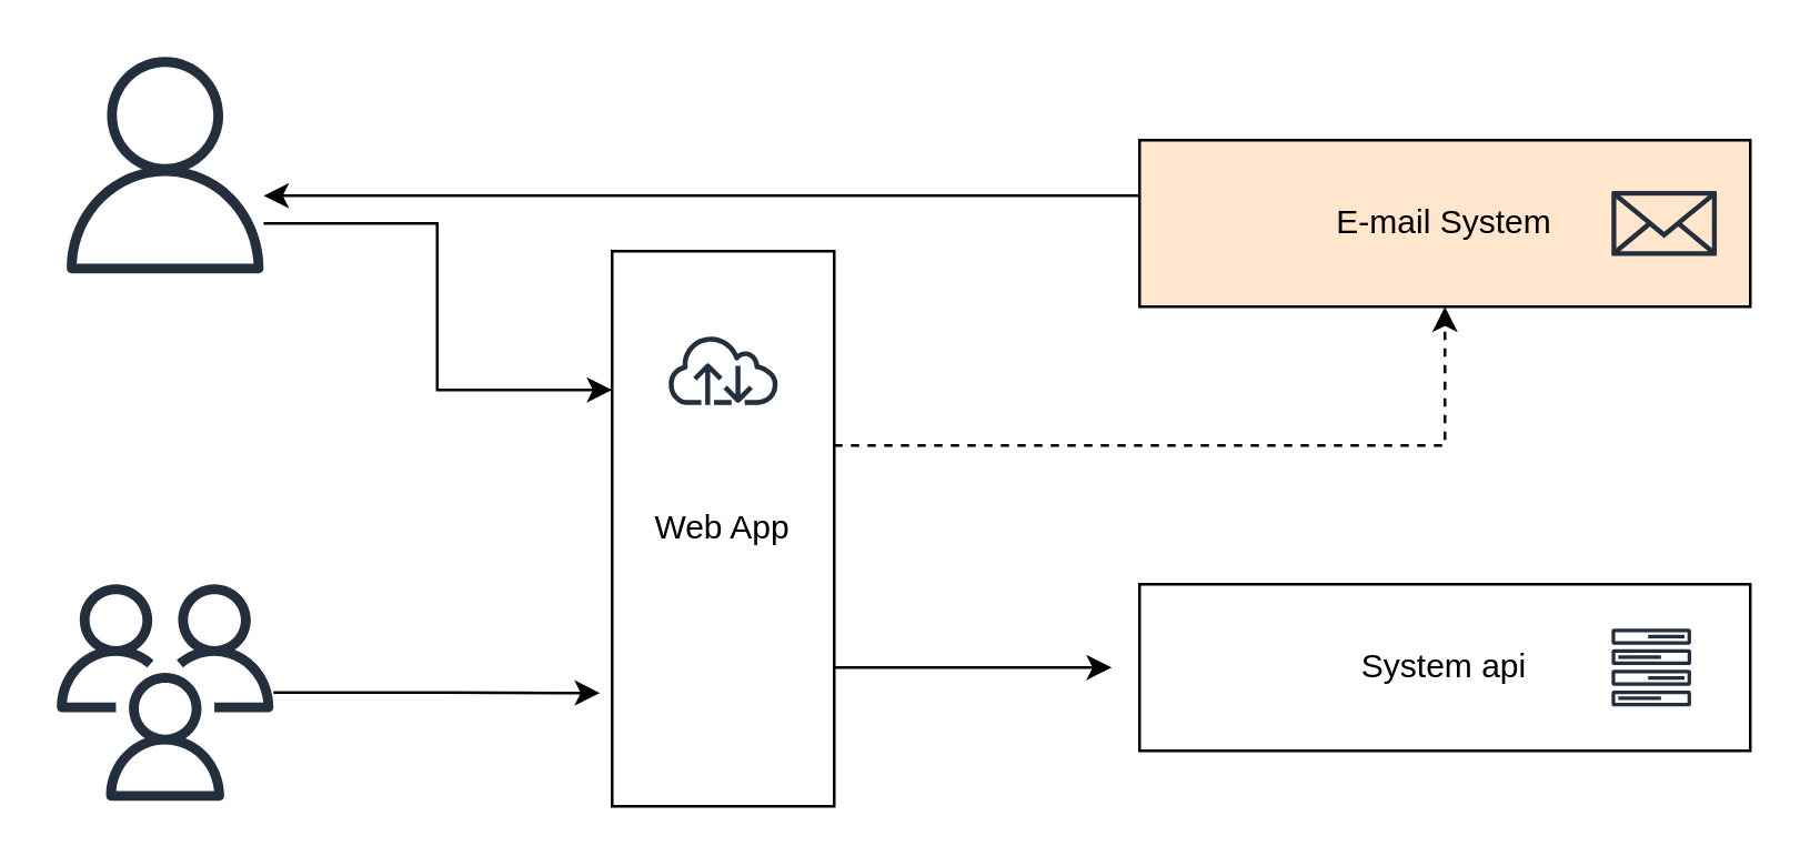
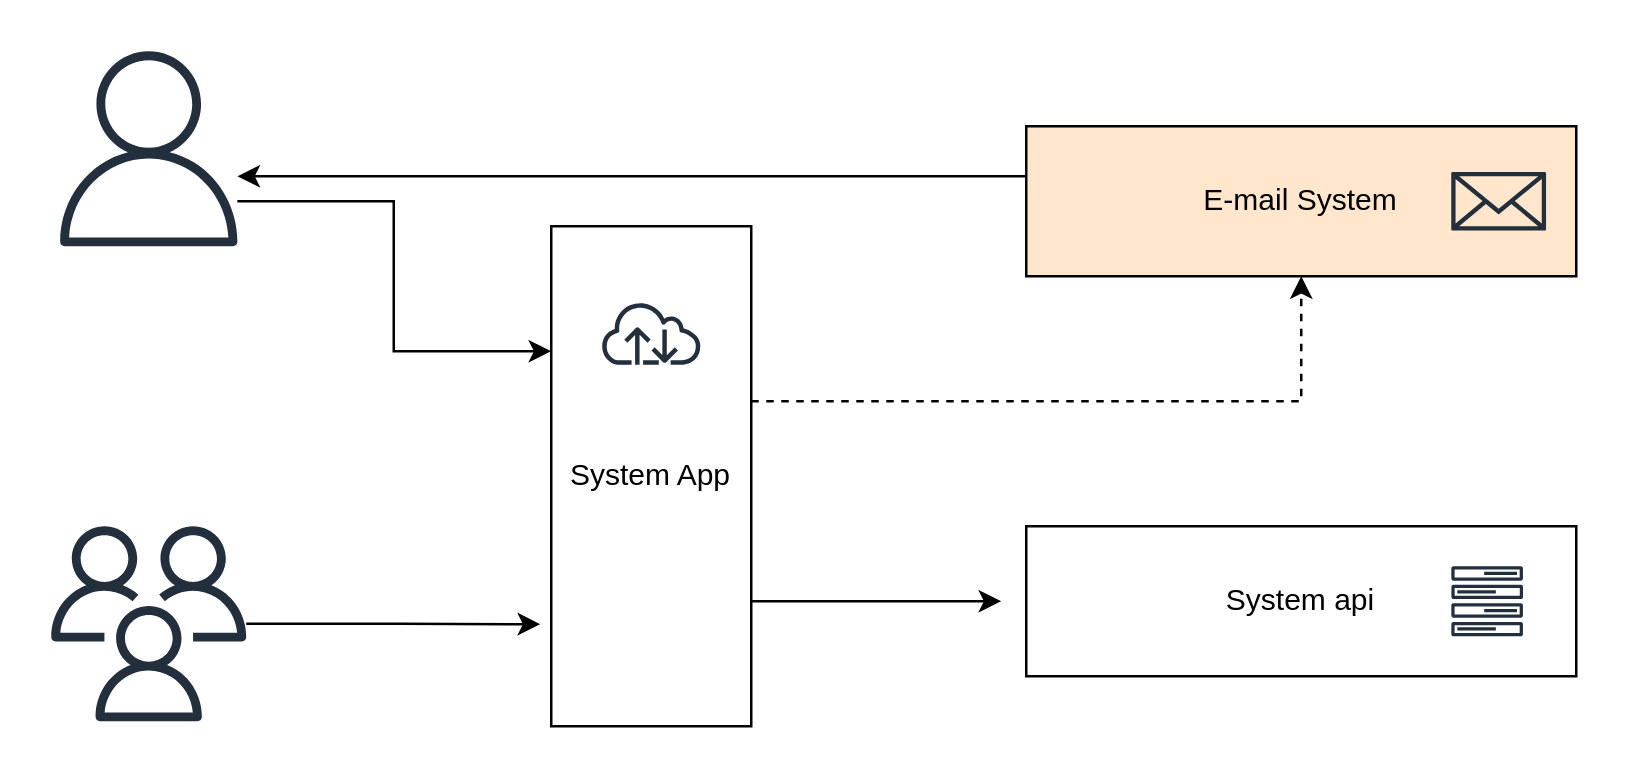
  <mxCell id="0" />
  <mxCell id="1" parent="0" />
  <mxCell id="2" style="edgeStyle=orthogonalEdgeStyle;rounded=0;orthogonalLoop=1;jettySize=auto;html=1;entryX=0;entryY=0.25;entryDx=0;entryDy=0;" edge="1" parent="1" source="3" target="11"><mxGeometry relative="1" as="geometry"><Array as="points"><mxPoint x="157" y="80" /><mxPoint x="157" y="140" /></Array></mxGeometry></mxCell>
  <mxCell id="3" value="" style="sketch=0;outlineConnect=0;fontColor=#232F3E;gradientColor=none;fillColor=#232F3D;strokeColor=none;dashed=0;verticalLabelPosition=bottom;verticalAlign=top;align=center;html=1;fontSize=12;fontStyle=0;aspect=fixed;pointerEvents=1;shape=mxgraph.aws4.user;" vertex="1" parent="1"><mxGeometry x="20" y="20" width="78" height="78" as="geometry" /></mxCell>
  <mxCell id="4" style="edgeStyle=orthogonalEdgeStyle;rounded=0;orthogonalLoop=1;jettySize=auto;html=1;entryX=-0.055;entryY=0.796;entryDx=0;entryDy=0;entryPerimeter=0;" edge="1" parent="1" source="5" target="11"><mxGeometry relative="1" as="geometry" /></mxCell>
  <mxCell id="5" value="" style="sketch=0;outlineConnect=0;fontColor=#232F3E;gradientColor=none;fillColor=#232F3D;strokeColor=none;dashed=0;verticalLabelPosition=bottom;verticalAlign=top;align=center;html=1;fontSize=12;fontStyle=0;aspect=fixed;pointerEvents=1;shape=mxgraph.aws4.users;" vertex="1" parent="1"><mxGeometry x="20" y="210" width="78" height="78" as="geometry" /></mxCell>
  <mxCell id="6" style="edgeStyle=orthogonalEdgeStyle;rounded=0;orthogonalLoop=1;jettySize=auto;html=1;" edge="1" parent="1" source="7" target="3"><mxGeometry relative="1" as="geometry"><mxPoint x="190" y="80" as="targetPoint" /><Array as="points"><mxPoint x="130" y="70" /><mxPoint x="130" y="70" /></Array></mxGeometry></mxCell>
  <mxCell id="7" value="E-mail System" style="rounded=0;whiteSpace=wrap;html=1;fillColor=#ffe6cc;" vertex="1" parent="1"><mxGeometry x="410" y="50" width="220" height="60" as="geometry" /></mxCell>
  <mxCell id="8" value="" style="sketch=0;outlineConnect=0;fontColor=#232F3E;gradientColor=none;fillColor=#232F3D;strokeColor=none;dashed=0;verticalLabelPosition=bottom;verticalAlign=top;align=center;html=1;fontSize=12;fontStyle=0;aspect=fixed;pointerEvents=1;shape=mxgraph.aws4.email_2;rotation=0;" vertex="1" parent="1"><mxGeometry x="580" y="68.09" width="37.92" height="23.82" as="geometry" /></mxCell>
  <mxCell id="9" style="edgeStyle=orthogonalEdgeStyle;rounded=0;orthogonalLoop=1;jettySize=auto;html=1;" edge="1" parent="1" source="11"><mxGeometry relative="1" as="geometry"><mxPoint x="400" y="240" as="targetPoint" /><Array as="points"><mxPoint x="330" y="240" /><mxPoint x="330" y="240" /></Array></mxGeometry></mxCell>
  <mxCell id="10" style="edgeStyle=orthogonalEdgeStyle;rounded=0;orthogonalLoop=1;jettySize=auto;html=1;entryX=0.5;entryY=1;entryDx=0;entryDy=0;dashed=1;" edge="1" parent="1" source="11" target="7"><mxGeometry relative="1" as="geometry"><Array as="points"><mxPoint x="520" y="160" /></Array></mxGeometry></mxCell>
- <mxCell id="11" value="Web App" style="rounded=0;whiteSpace=wrap;html=1;" vertex="1" parent="1"><mxGeometry x="220" y="90" width="80" height="200" as="geometry" /></mxCell>
+ <mxCell id="11" value="System App" style="rounded=0;whiteSpace=wrap;html=1;" vertex="1" parent="1"><mxGeometry x="220" y="90" width="80" height="200" as="geometry" /></mxCell>
  <mxCell id="12" value="" style="sketch=0;outlineConnect=0;fontColor=#232F3E;gradientColor=none;fillColor=#232F3D;strokeColor=none;dashed=0;verticalLabelPosition=bottom;verticalAlign=top;align=center;html=1;fontSize=12;fontStyle=0;aspect=fixed;pointerEvents=1;shape=mxgraph.aws4.internet;" vertex="1" parent="1"><mxGeometry x="239.38" y="120" width="41.24" height="25.38" as="geometry" /></mxCell>
  <mxCell id="13" value="System api" style="rounded=0;whiteSpace=wrap;html=1;" vertex="1" parent="1"><mxGeometry x="410" y="210" width="220" height="60" as="geometry" /></mxCell>
  <mxCell id="14" value="" style="sketch=0;outlineConnect=0;fontColor=#232F3E;gradientColor=none;fillColor=#232F3D;strokeColor=none;dashed=0;verticalLabelPosition=bottom;verticalAlign=top;align=center;html=1;fontSize=12;fontStyle=0;aspect=fixed;pointerEvents=1;shape=mxgraph.aws4.forums;" vertex="1" parent="1"><mxGeometry x="580" y="226" width="28.74" height="28" as="geometry" /></mxCell>
